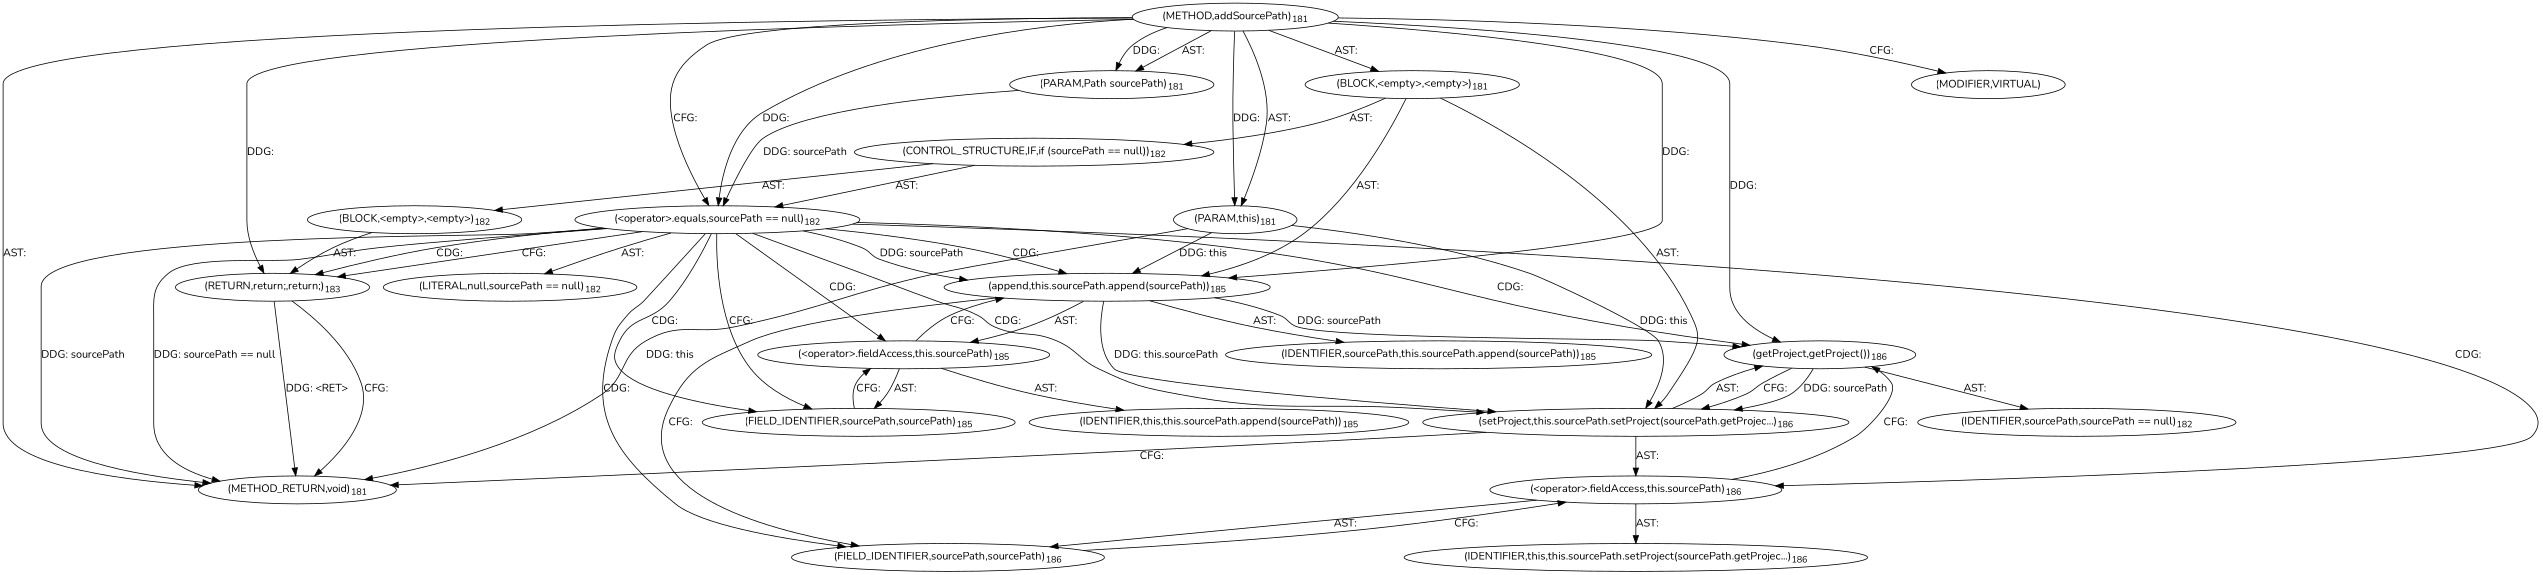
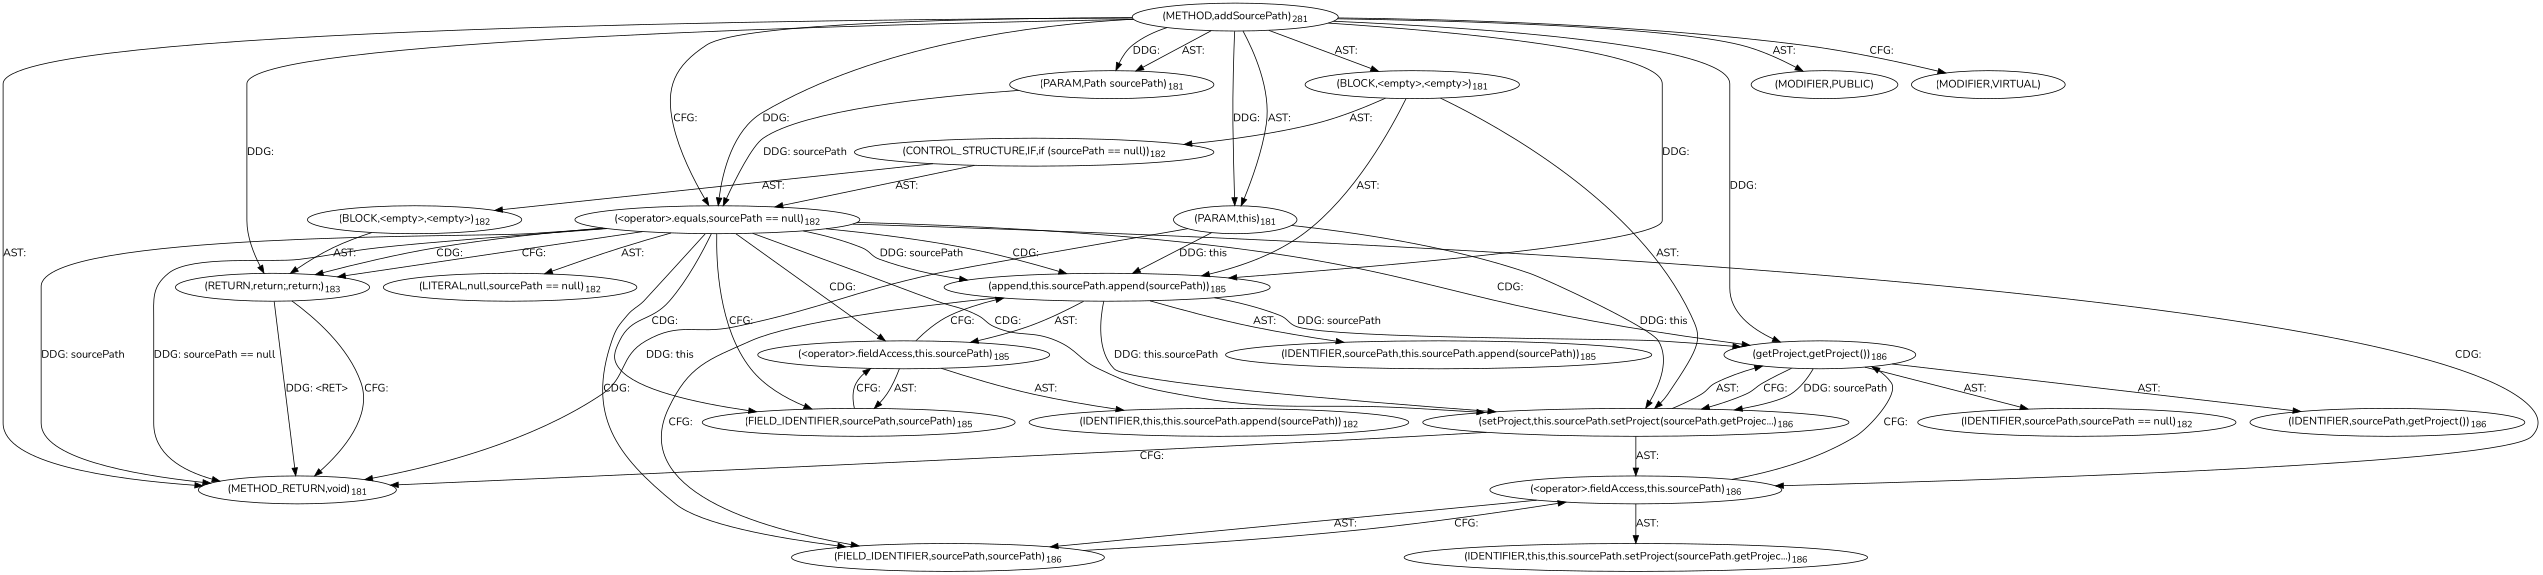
  digraph {
    fontname=Nunito
    node [fontname=Nunito]
    edge [fontname=Nunito]
-   n1 [label=<(METHOD,addSourcePath)<SUB>181</SUB>>]
+   n1 [label=<(METHOD,addSourcePath)<SUB>281</SUB>>]
    n2 [label=<(PARAM,this)<SUB>181</SUB>>]
    n3 [label=<(PARAM,Path sourcePath)<SUB>181</SUB>>]
    n4 [label=<(BLOCK,&lt;empty&gt;,&lt;empty&gt;)<SUB>181</SUB>>]
    n5 [label=<(&lt;operator&gt;.equals,sourcePath == null)<SUB>182</SUB>>]
    n6 [label=<(RETURN,return;,return;)<SUB>183</SUB>>]
    n7 [label=<(append,this.sourcePath.append(sourcePath))<SUB>185</SUB>>]
    n8 [label=<(getProject,getProject())<SUB>186</SUB>>]
+   n9 [label=<(MODIFIER,PUBLIC)>]
    n10 [label=<(MODIFIER,VIRTUAL)>]
    n11 [label=<(METHOD_RETURN,void)<SUB>181</SUB>>]
    n12 [label=<(setProject,this.sourcePath.setProject(sourcePath.getProjec...)<SUB>186</SUB>>]
    n13 [label=<(CONTROL_STRUCTURE,IF,if (sourcePath == null))<SUB>182</SUB>>]
    n14 [label=<(LITERAL,null,sourcePath == null)<SUB>182</SUB>>]
    n15 [label=<(&lt;operator&gt;.fieldAccess,this.sourcePath)<SUB>185</SUB>>]
    n16 [label=<(FIELD_IDENTIFIER,sourcePath,sourcePath)<SUB>185</SUB>>]
    n17 [label=<(&lt;operator&gt;.fieldAccess,this.sourcePath)<SUB>186</SUB>>]
    n18 [label=<(FIELD_IDENTIFIER,sourcePath,sourcePath)<SUB>186</SUB>>]
    n19 [label=<(IDENTIFIER,sourcePath,this.sourcePath.append(sourcePath))<SUB>185</SUB>>]
    n20 [label=<(IDENTIFIER,sourcePath,sourcePath == null)<SUB>182</SUB>>]
+   n21 [label=<(IDENTIFIER,sourcePath,getProject())<SUB>186</SUB>>]
    n22 [label=<(BLOCK,&lt;empty&gt;,&lt;empty&gt;)<SUB>182</SUB>>]
-   n23 [label=<(IDENTIFIER,this,this.sourcePath.append(sourcePath))<SUB>185</SUB>>]
+   n23 [label=<(IDENTIFIER,this,this.sourcePath.append(sourcePath))<SUB>182</SUB>>]
    n24 [label=<(IDENTIFIER,this,this.sourcePath.setProject(sourcePath.getProjec...)<SUB>186</SUB>>]
    n1 -> n2 [label="AST: "]
    n1 -> n2 [label="DDG: "]
    n1 -> n3 [label="AST: "]
    n1 -> n3 [label="DDG: "]
    n1 -> n4 [label="AST: "]
    n1 -> n5 [label="CFG: "]
    n1 -> n5 [label="DDG: "]
    n1 -> n6 [label="DDG: "]
    n1 -> n7 [label="DDG: "]
    n1 -> n8 [label="DDG: "]
+   n1 -> n9 [label="AST: "]
    n1 -> n10 [label="CFG: "]
    n1 -> n11 [label="AST: "]
    n2 -> n7 [label="DDG: this"]
    n2 -> n11 [label="DDG: this"]
    n2 -> n12 [label="DDG: this"]
    n3 -> n5 [label="DDG: sourcePath"]
    n4 -> n7 [label="AST: "]
    n4 -> n12 [label="AST: "]
    n4 -> n13 [label="AST: "]
    n5 -> n6 [label="CFG: "]
    n5 -> n6 [label="CDG: "]
    n5 -> n7 [label="DDG: sourcePath"]
    n5 -> n7 [label="CDG: "]
    n5 -> n8 [label="CDG: "]
    n5 -> n11 [label="DDG: sourcePath"]
    n5 -> n11 [label="DDG: sourcePath == null"]
    n5 -> n12 [label="CDG: "]
    n5 -> n14 [label="AST: "]
    n5 -> n15 [label="CDG: "]
    n5 -> n16 [label="CFG: "]
    n5 -> n16 [label="CDG: "]
    n5 -> n17 [label="CDG: "]
    n5 -> n18 [label="CDG: "]
    n6 -> n11 [label="CFG: "]
    n6 -> n11 [label="DDG: &lt;RET&gt;"]
    n7 -> n8 [label="DDG: sourcePath"]
    n7 -> n12 [label="DDG: this.sourcePath"]
    n7 -> n15 [label="AST: "]
    n7 -> n18 [label="CFG: "]
    n7 -> n19 [label="AST: "]
    n8 -> n12 [label="CFG: "]
    n8 -> n12 [label="DDG: sourcePath"]
    n8 -> n20 [label="AST: "]
+   n8 -> n21 [label="AST: "]
    n12 -> n8 [label="AST: "]
    n12 -> n11 [label="CFG: "]
    n12 -> n17 [label="AST: "]
    n13 -> n5 [label="AST: "]
    n13 -> n22 [label="AST: "]
    n15 -> n7 [label="CFG: "]
    n15 -> n16 [label="AST: "]
    n15 -> n23 [label="AST: "]
    n16 -> n15 [label="CFG: "]
    n17 -> n8 [label="CFG: "]
    n17 -> n18 [label="AST: "]
    n17 -> n24 [label="AST: "]
    n18 -> n17 [label="CFG: "]
    n22 -> n6 [label="AST: "]
  }
